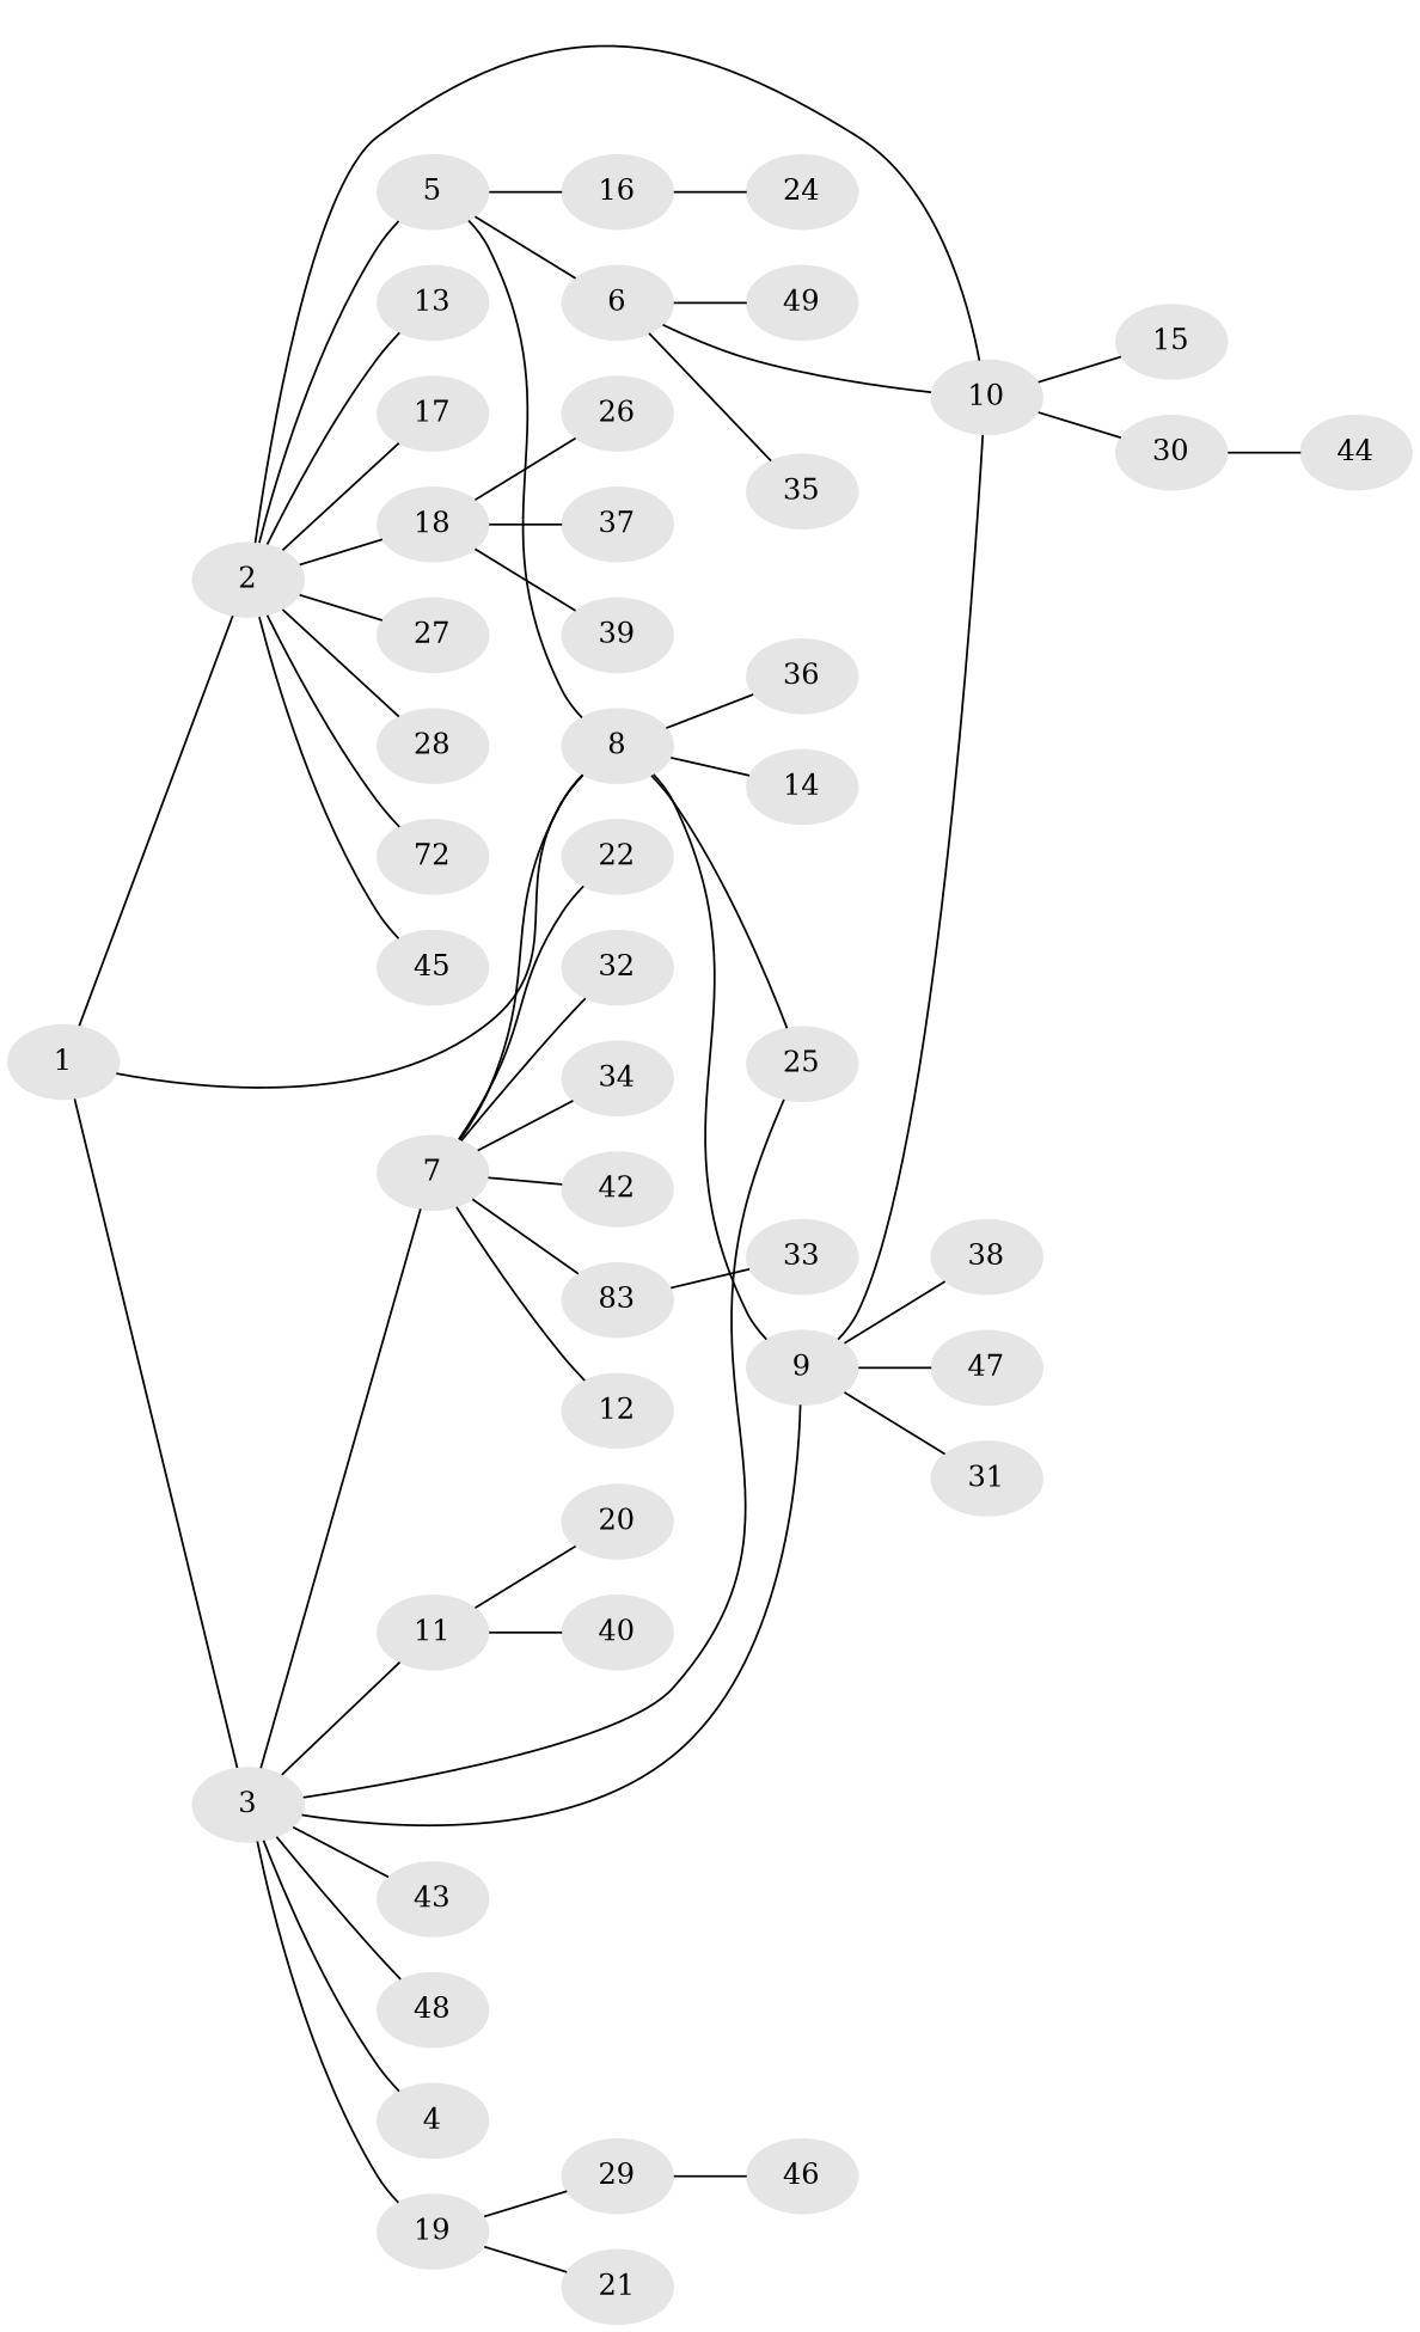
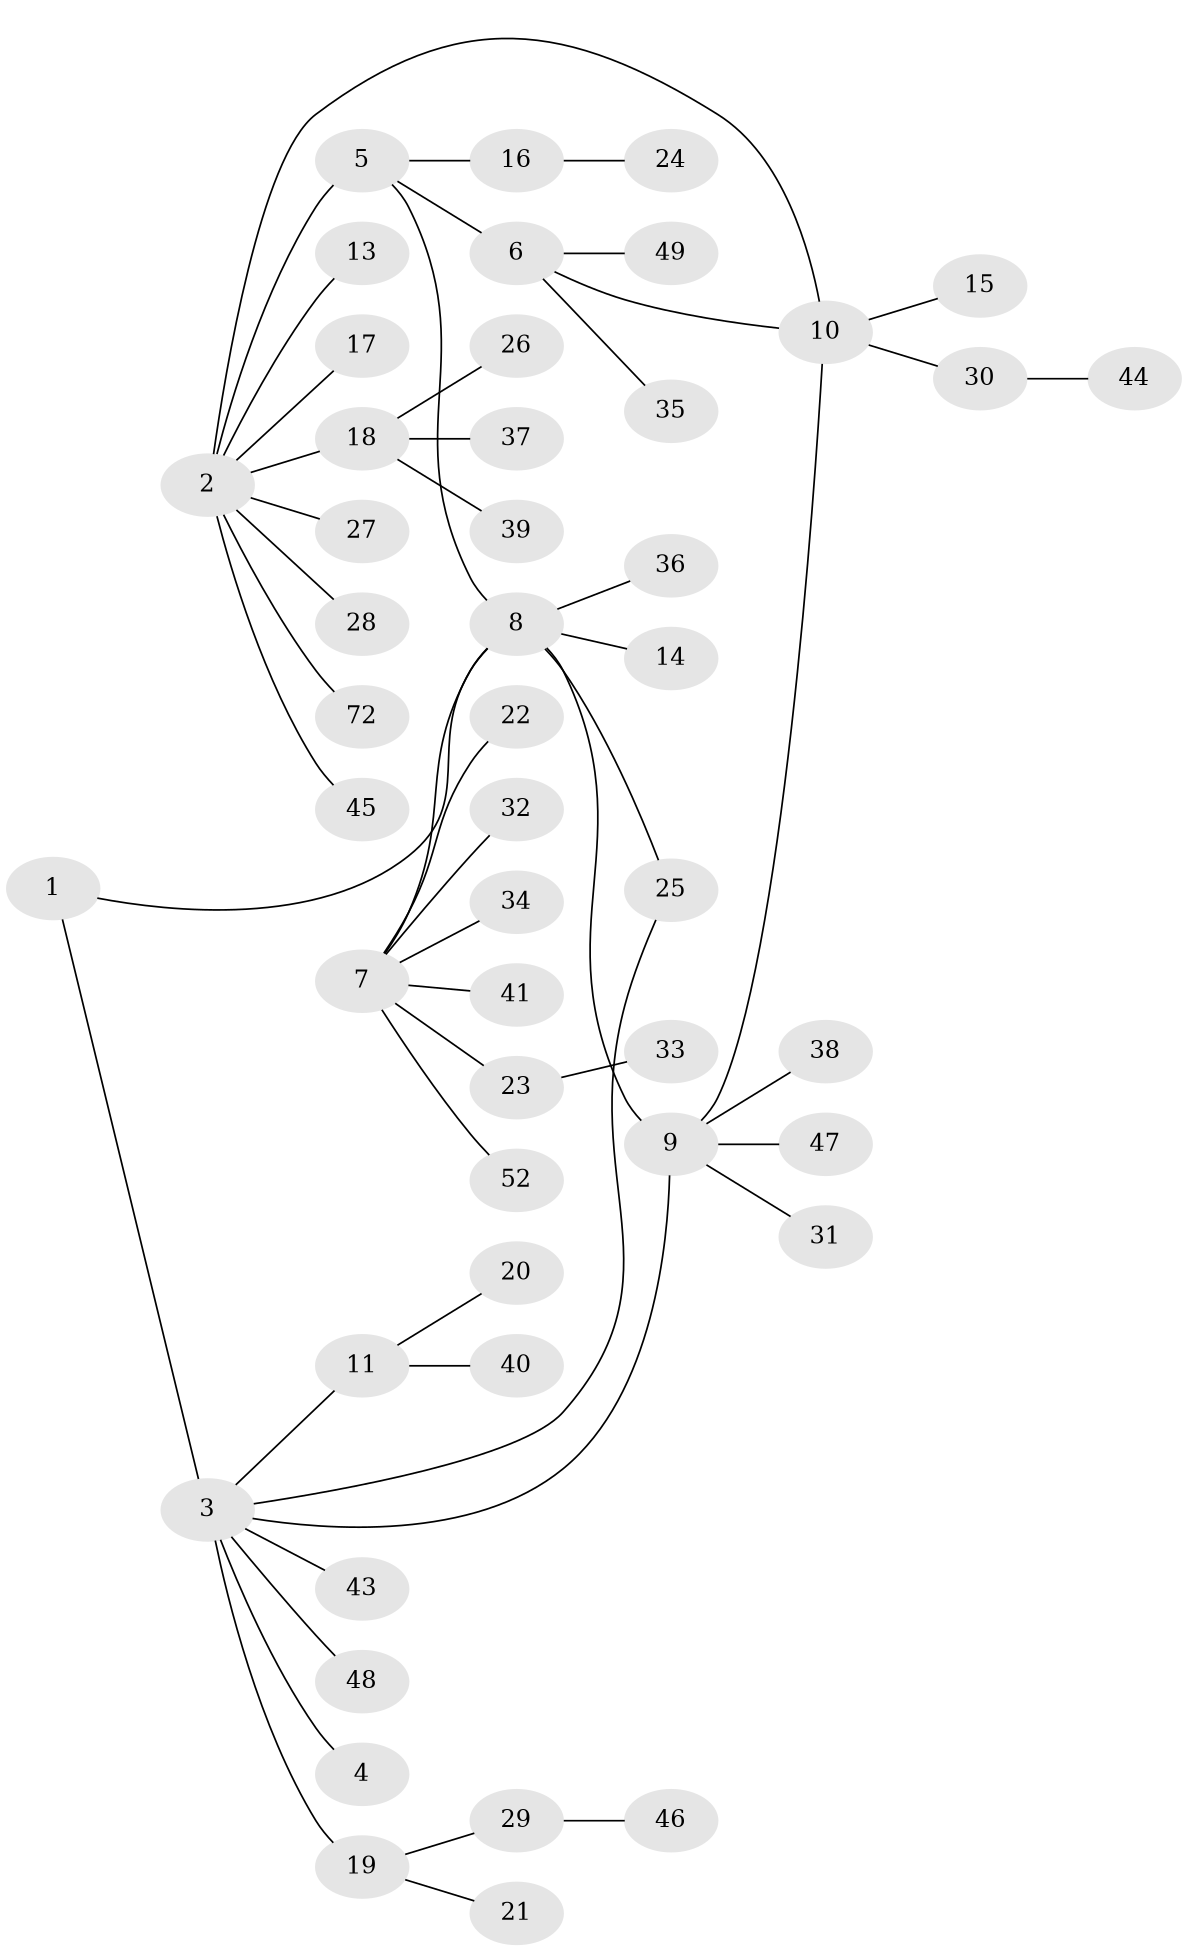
  graph {
    rankdir=LR
    node [color=gray90 style=filled]
    1
    2
    3
    8
    5
    10
    13
    17
    18
    27
    28
    n12 [label=72]
    45
    4
    7
    9
    11
    19
    25
    43
    48
    14
    36
    6
    16
    15
    30
    26
    37
    39
-   12
+   12 [label=52]
    22
-   23 [label=83]
+   23
    32
    34
-   41 [label=42]
+   41
    31
    38
    47
    20
    40
    21
    29
    35
    49
    24
    33
    44
    46
-   1 -- 2
    1 -- 3
    1 -- 8
    2 -- 5
    2 -- 10
    2 -- 13
    2 -- 17
    2 -- 18
    2 -- 27
    2 -- 28
    2 -- n12
    2 -- 45
    3 -- 4
-   3 -- 7
    3 -- 9
    3 -- 11
    3 -- 19
    3 -- 25
    3 -- 43
    3 -- 48
    8 -- 9
    8 -- 25
    8 -- 14
    8 -- 36
    5 -- 8
    5 -- 6
    5 -- 16
    10 -- 15
    10 -- 30
    18 -- 26
    18 -- 37
    18 -- 39
    7 -- 8
    7 -- 12
    7 -- 22
    7 -- 23
    7 -- 32
    7 -- 34
    7 -- 41
    9 -- 10
    9 -- 31
    9 -- 38
    9 -- 47
    11 -- 20
    11 -- 40
    19 -- 21
    19 -- 29
    6 -- 10
    6 -- 35
    6 -- 49
    16 -- 24
    30 -- 44
    23 -- 33
    29 -- 46
  }
